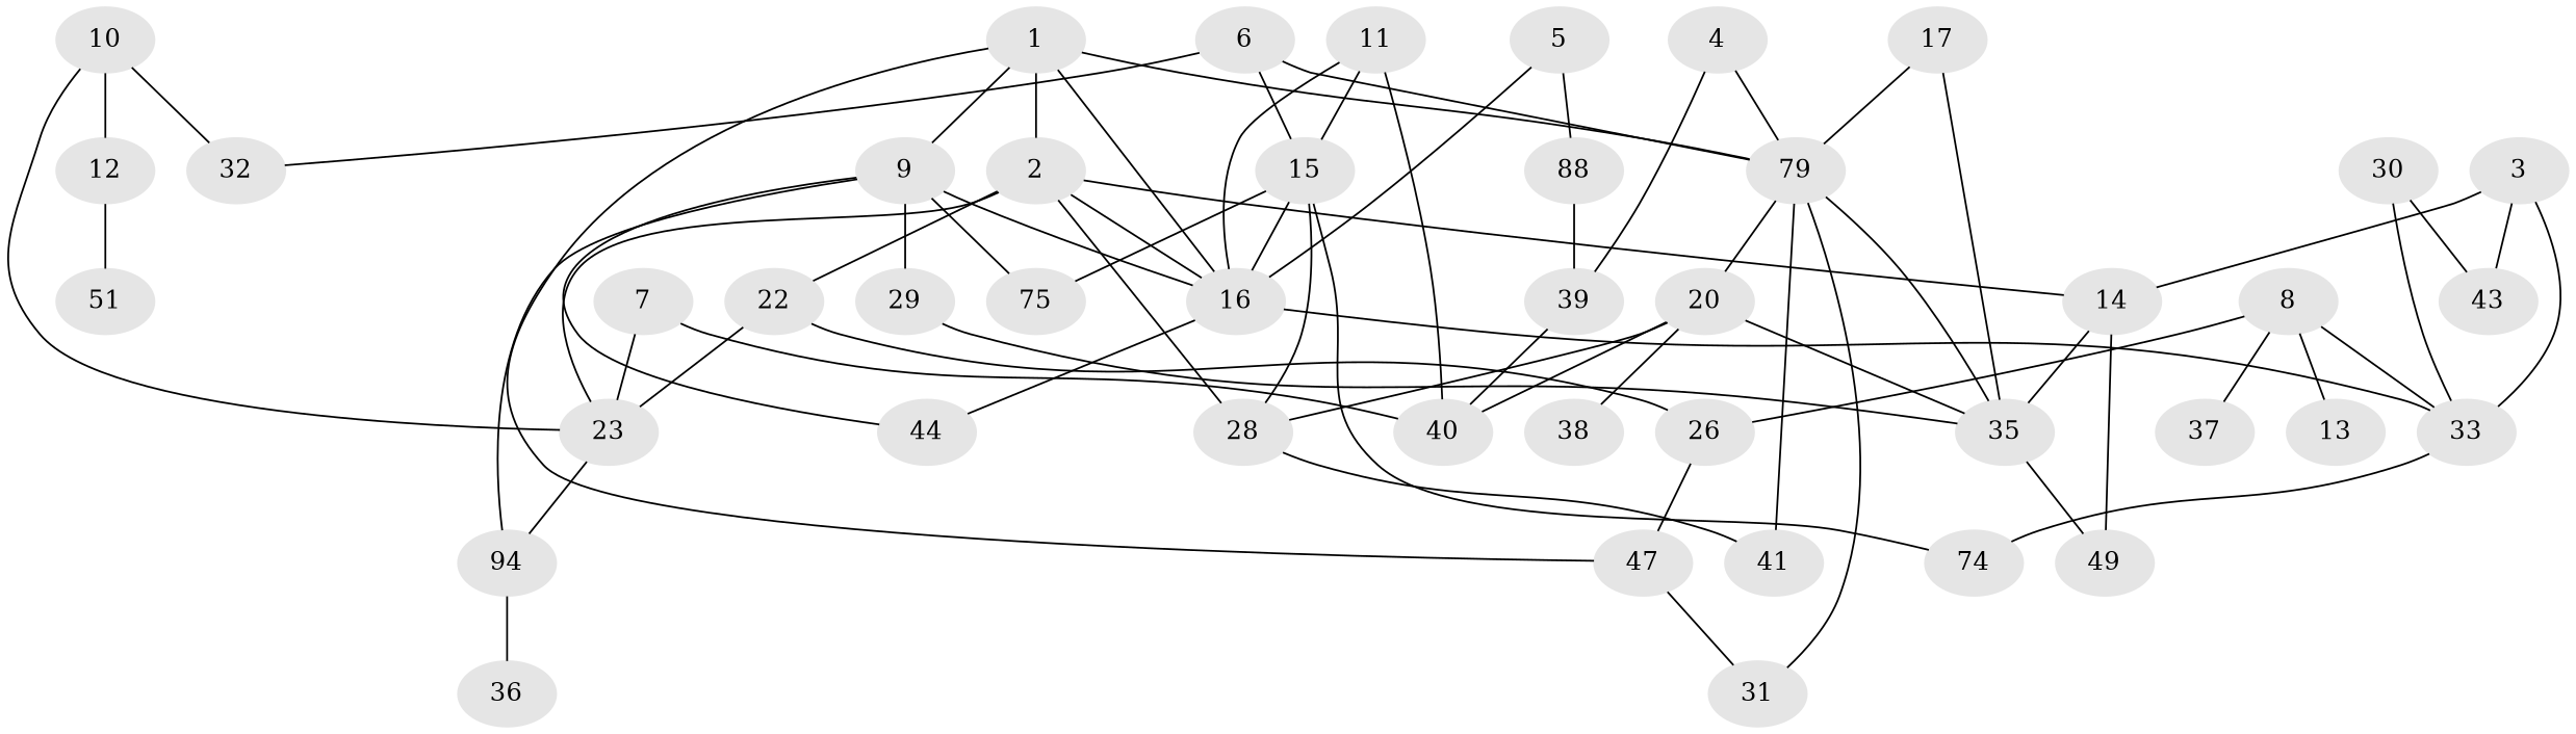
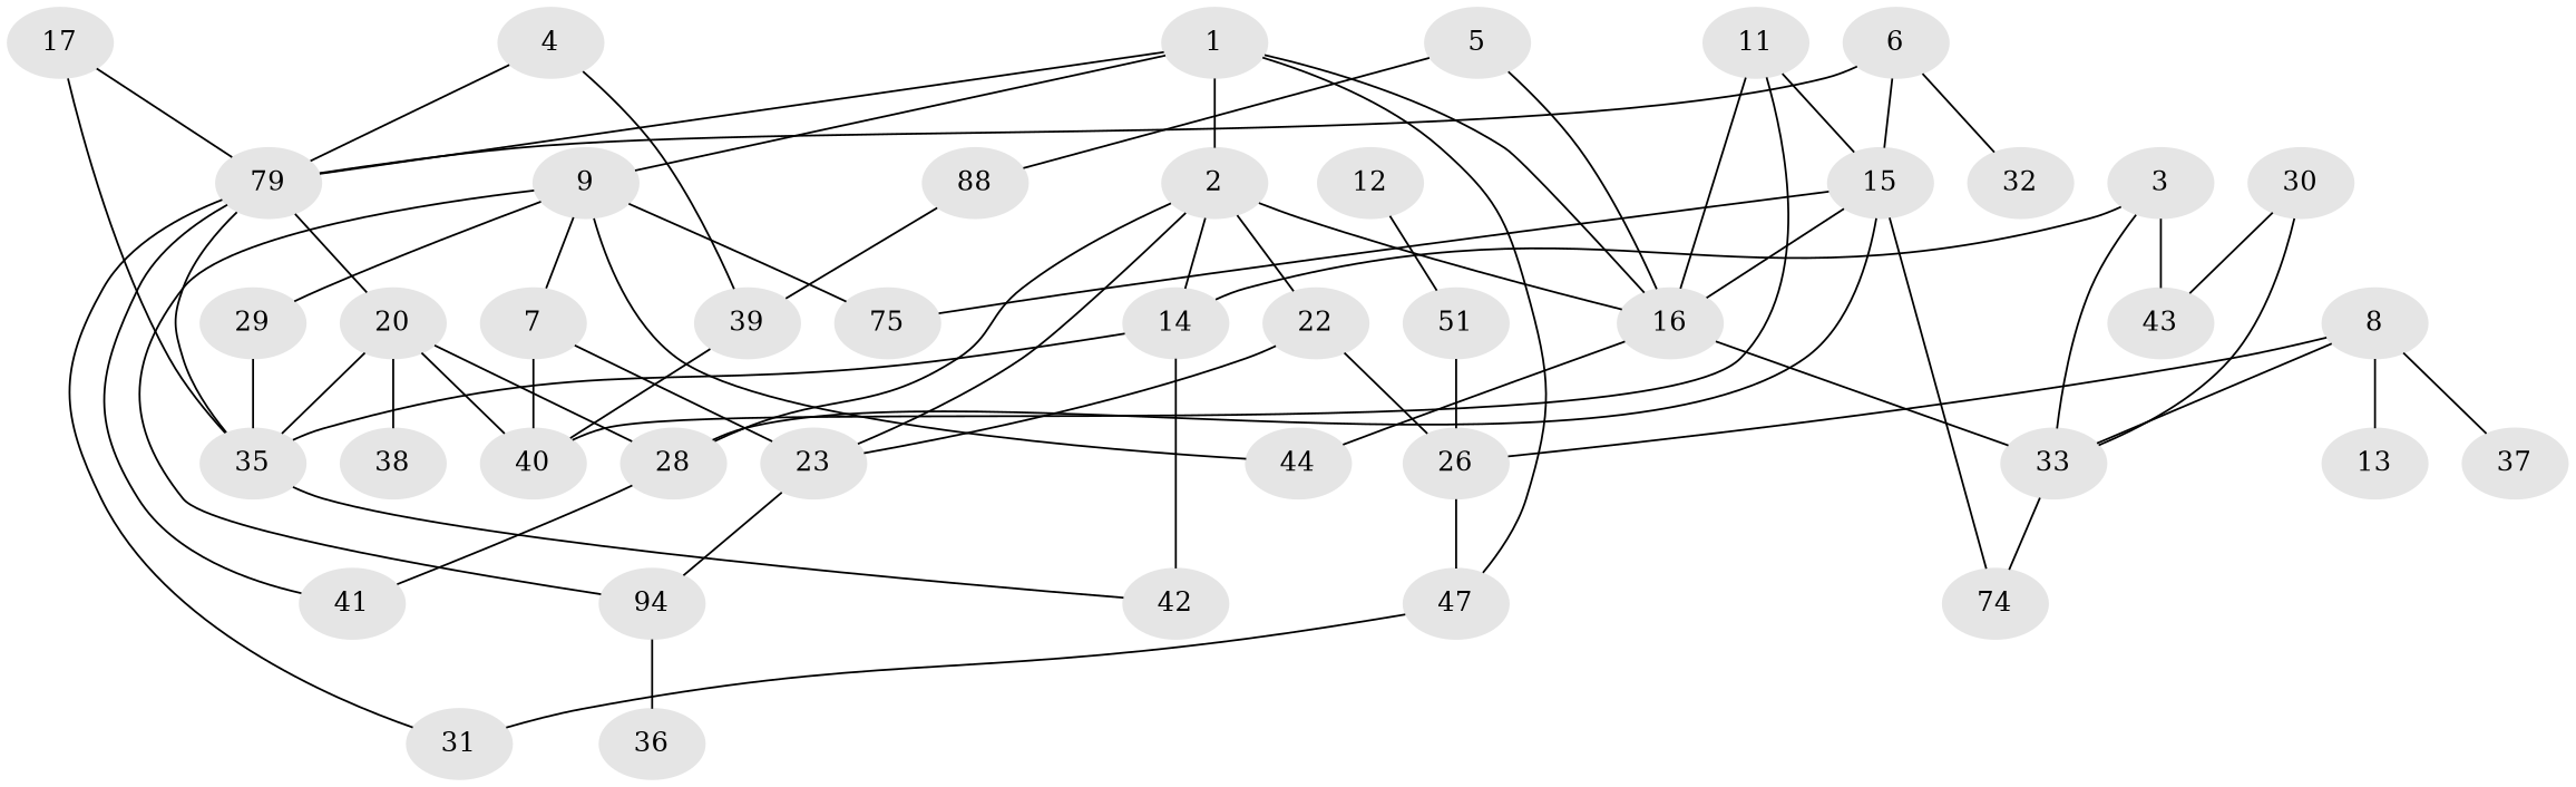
  graph {
    node [color=gray90 style=filled]
    edge [weight=1.0]
    1
    2
    9
    16
    n5 [label=79]
    n6 [label=47]
    14
    22
    23
    28
    n11 [label=94]
    n12 [label=75]
    29
    44
    33
    35
    20
    31
    41
-   42 [label=49]
+   42
    26
    3
    43
    n24 [label=74]
    4
    39
    40
    5
    n29 [label=88]
    6
    15
    32
    7
    8
    13
    37
    36
-   10
    12
    n40 [label=51]
    11
    17
    38
    30
    1 -- 2
    1 -- 9
    1 -- 16
    1 -- n5
    1 -- n6
    2 -- 16
    2 -- 14
    2 -- 22 [weight=2.0]
    2 -- 23
    2 -- 28
-   9 -- 16
+   9 -- 7
    9 -- n11
    9 -- n12
    9 -- 29
    9 -- 44
    16 -- 44
    16 -- 33
    n5 -- 35
    n5 -- 20
    n5 -- 31
    n5 -- 41
    n6 -- 31
    14 -- 35 [weight=2.0]
    14 -- 42 [weight=2.0]
    22 -- 23
    22 -- 26
    23 -- n11
    28 -- 41
    n11 -- 36
    29 -- 35
    33 -- n24
    35 -- 42
    20 -- 28
    20 -- 35
    20 -- 40
    20 -- 38
    26 -- n6
    3 -- 14
    3 -- 33
    3 -- 43
    4 -- n5
    4 -- 39
    39 -- 40
    5 -- 16
    5 -- n29
    n29 -- 39
    6 -- n5
    6 -- 15
    6 -- 32
    15 -- 16
    15 -- 28
    15 -- n12
    15 -- n24
    7 -- 23 [weight=2.0]
    7 -- 40
    8 -- 33
    8 -- 26
    8 -- 13 [weight=2.0]
    8 -- 37
-   10 -- 23
-   10 -- 32
-   10 -- 12
    12 -- n40
+   n40 -- 26
    11 -- 16
    11 -- 40
    11 -- 15
    17 -- n5
    17 -- 35
    30 -- 33
    30 -- 43
  }
